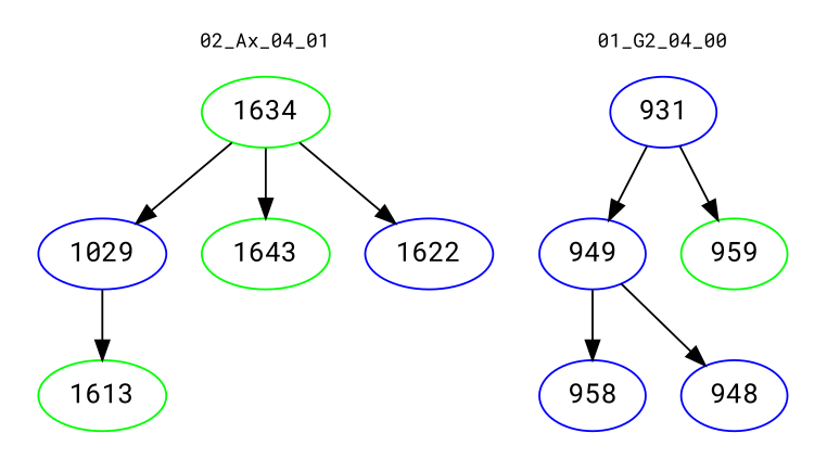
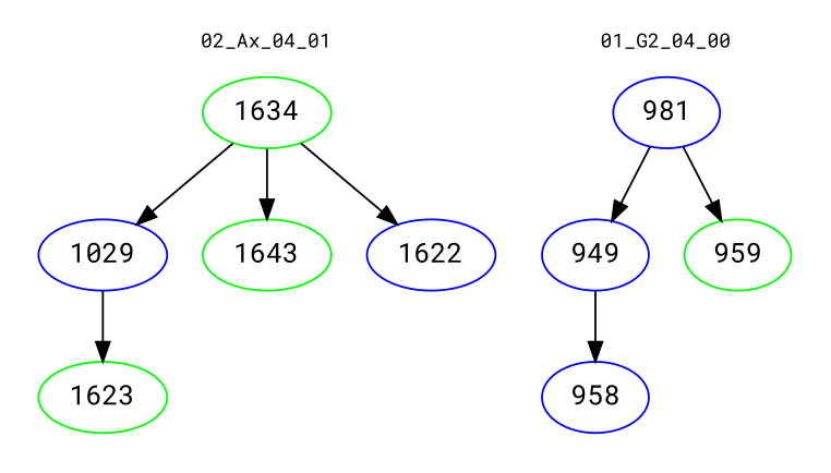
  digraph {
    fontname="Roboto Mono"
    node [color=blue fontname="Roboto Mono"]
    edge [color=black fontname="Roboto Mono"]
    n1 [color=green label=1634]
    n2 [label=1029]
    n3 [color=green label=1643]
    n4 [label=1622]
-   n5 [color=green label=1613]
+   n5 [color=green label=1623]
    n6 [label=949]
-   n7 [label=931]
+   n7 [label=981]
    n8 [label=958]
-   n9 [label=948]
    n10 [color=green label=959]
    subgraph cluster_1 {
      color=white
      fontsize=10
      label="02_Ax_04_01"
      n1
      n2
      n3
      n4
      n5
    }
    subgraph cluster_2 {
      color=white
      fontsize=10
      label="01_G2_04_00"
      n6
      n7
      n8
-     n9
      n10
    }
    n1 -> n2
    n1 -> n3
    n1 -> n4
    n2 -> n5
    n6 -> n8
-   n6 -> n9
    n7 -> n6
    n7 -> n10
  }
